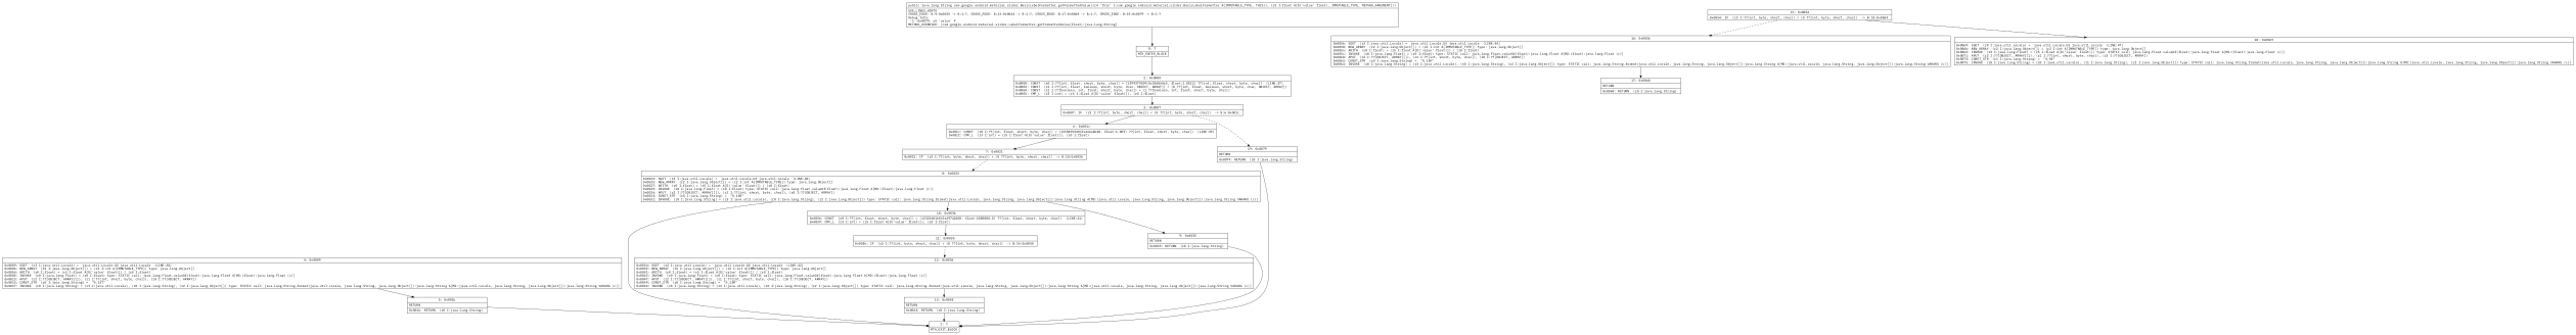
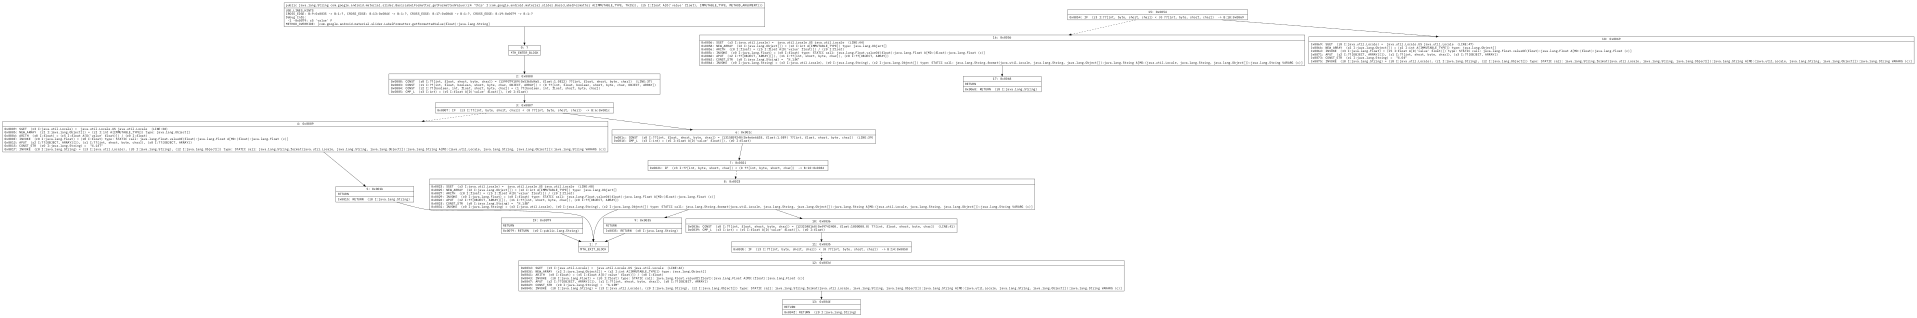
  digraph {
    fontname="IBM Plex Mono"
    node [fontname="IBM Plex Mono" shape=record]
    edge [fontname="IBM Plex Mono"]
    n1 [label="{0\:\ ?|MTH_ENTER_BLOCK\l}"]
    n2 [label="{2\:\ 0x0000|0x0000: CONST  (r0 I:??[int, float, short, byte, char]) = (1399379109(0x5368d4a5, float:1.0E12) ??[int, float, short, byte, char])  (LINE:37)\l0x0003: CONST  (r1 I:??[int, float, boolean, short, byte, char, OBJECT, ARRAY]) = (0 ??[int, float, boolean, short, byte, char, OBJECT, ARRAY]) \l0x0004: CONST  (r2 I:??[boolean, int, float, short, byte, char]) = (1 ??[boolean, int, float, short, byte, char]) \l0x0005: CMP_L  (r3 I:int) = (r5 I:float A[D('value' float)]), (r0 I:float) \l}"]
    n3 [label="{3\:\ 0x0007|0x0007: IF  (r3 I:??[int, byte, short, char]) \< (0 ??[int, byte, short, char])  \-\> B:6:0x001c \l}"]
    n4 [label="{4\:\ 0x0009|0x0009: SGET  (r3 I:java.util.Locale) =  java.util.Locale.US java.util.Locale  (LINE:38)\l0x000b: NEW_ARRAY  (r2 I:java.lang.Object[]) = (r2 I:int A[IMMUTABLE_TYPE]) type: java.lang.Object[] \l0x000d: ARITH  (r0 I:float) = (r5 I:float A[D('value' float)]) \/ (r0 I:float) \l0x000f: INVOKE  (r0 I:java.lang.Float) = (r0 I:float) type: STATIC call: java.lang.Float.valueOf(float):java.lang.Float A[MD:(float):java.lang.Float (c)]\l0x0013: APUT  (r2 I:??[OBJECT, ARRAY][]), (r1 I:??[int, short, byte, char]), (r0 I:??[OBJECT, ARRAY]) \l0x0015: CONST_STR  (r0 I:java.lang.String) =  \"%.1fT\" \l0x0017: INVOKE  (r0 I:java.lang.String) = (r3 I:java.util.Locale), (r0 I:java.lang.String), (r2 I:java.lang.Object[]) type: STATIC call: java.lang.String.format(java.util.Locale, java.lang.String, java.lang.Object[]):java.lang.String A[MD:(java.util.Locale, java.lang.String, java.lang.Object[]):java.lang.String VARARG (c)]\l}"]
    n5 [label="{6\:\ 0x001c|0x001c: CONST  (r0 I:??[int, float, short, byte, char]) = (1315859240(0x4e6e6b28, float:1.0E9) ??[int, float, short, byte, char])  (LINE:39)\l0x001f: CMP_L  (r3 I:int) = (r5 I:float A[D('value' float)]), (r0 I:float) \l}"]
    n6 [label="{5\:\ 0x001b|RETURN\l|0x001b: RETURN  (r0 I:java.lang.String) \l}"]
    n7 [label="{7\:\ 0x0021|0x0021: IF  (r3 I:??[int, byte, short, char]) \< (0 ??[int, byte, short, char])  \-\> B:10:0x0036 \l}"]
    n8 [label="{1\:\ ?|MTH_EXIT_BLOCK\l}"]
    n9 [label="{8\:\ 0x0023|0x0023: SGET  (r3 I:java.util.Locale) =  java.util.Locale.US java.util.Locale  (LINE:40)\l0x0025: NEW_ARRAY  (r2 I:java.lang.Object[]) = (r2 I:int A[IMMUTABLE_TYPE]) type: java.lang.Object[] \l0x0027: ARITH  (r0 I:float) = (r5 I:float A[D('value' float)]) \/ (r0 I:float) \l0x0029: INVOKE  (r0 I:java.lang.Float) = (r0 I:float) type: STATIC call: java.lang.Float.valueOf(float):java.lang.Float A[MD:(float):java.lang.Float (c)]\l0x002d: APUT  (r2 I:??[OBJECT, ARRAY][]), (r1 I:??[int, short, byte, char]), (r0 I:??[OBJECT, ARRAY]) \l0x002f: CONST_STR  (r0 I:java.lang.String) =  \"%.1fB\" \l0x0031: INVOKE  (r0 I:java.lang.String) = (r3 I:java.util.Locale), (r0 I:java.lang.String), (r2 I:java.lang.Object[]) type: STATIC call: java.lang.String.format(java.util.Locale, java.lang.String, java.lang.Object[]):java.lang.String A[MD:(java.util.Locale, java.lang.String, java.lang.Object[]):java.lang.String VARARG (c)]\l}"]
    n10 [label="{10\:\ 0x0036|0x0036: CONST  (r0 I:??[int, float, short, byte, char]) = (1232348160(0x49742400, float:1000000.0) ??[int, float, short, byte, char])  (LINE:41)\l0x0039: CMP_L  (r3 I:int) = (r5 I:float A[D('value' float)]), (r0 I:float) \l}"]
    n11 [label="{9\:\ 0x0035|RETURN\l|0x0035: RETURN  (r0 I:java.lang.String) \l}"]
    n12 [label="{11\:\ 0x003b|0x003b: IF  (r3 I:??[int, byte, short, char]) \< (0 ??[int, byte, short, char])  \-\> B:14:0x0050 \l}"]
    n13 [label="{12\:\ 0x003d|0x003d: SGET  (r3 I:java.util.Locale) =  java.util.Locale.US java.util.Locale  (LINE:42)\l0x003f: NEW_ARRAY  (r2 I:java.lang.Object[]) = (r2 I:int A[IMMUTABLE_TYPE]) type: java.lang.Object[] \l0x0041: ARITH  (r0 I:float) = (r5 I:float A[D('value' float)]) \/ (r0 I:float) \l0x0043: INVOKE  (r0 I:java.lang.Float) = (r0 I:float) type: STATIC call: java.lang.Float.valueOf(float):java.lang.Float A[MD:(float):java.lang.Float (c)]\l0x0047: APUT  (r2 I:??[OBJECT, ARRAY][]), (r1 I:??[int, short, byte, char]), (r0 I:??[OBJECT, ARRAY]) \l0x0049: CONST_STR  (r0 I:java.lang.String) =  \"%.1fM\" \l0x004b: INVOKE  (r0 I:java.lang.String) = (r3 I:java.util.Locale), (r0 I:java.lang.String), (r2 I:java.lang.Object[]) type: STATIC call: java.lang.String.format(java.util.Locale, java.lang.String, java.lang.Object[]):java.lang.String A[MD:(java.util.Locale, java.lang.String, java.lang.Object[]):java.lang.String VARARG (c)]\l}"]
    n14 [label="{13\:\ 0x004f|RETURN\l|0x004f: RETURN  (r0 I:java.lang.String) \l}"]
    n15 [label="{15\:\ 0x0054|0x0054: IF  (r3 I:??[int, byte, short, char]) \< (0 ??[int, byte, short, char])  \-\> B:18:0x0069 \l}"]
    n16 [label="{16\:\ 0x0056|0x0056: SGET  (r3 I:java.util.Locale) =  java.util.Locale.US java.util.Locale  (LINE:44)\l0x0058: NEW_ARRAY  (r2 I:java.lang.Object[]) = (r2 I:int A[IMMUTABLE_TYPE]) type: java.lang.Object[] \l0x005a: ARITH  (r0 I:float) = (r5 I:float A[D('value' float)]) \/ (r0 I:float) \l0x005c: INVOKE  (r0 I:java.lang.Float) = (r0 I:float) type: STATIC call: java.lang.Float.valueOf(float):java.lang.Float A[MD:(float):java.lang.Float (c)]\l0x0060: APUT  (r2 I:??[OBJECT, ARRAY][]), (r1 I:??[int, short, byte, char]), (r0 I:??[OBJECT, ARRAY]) \l0x0062: CONST_STR  (r0 I:java.lang.String) =  \"%.1fK\" \l0x0064: INVOKE  (r0 I:java.lang.String) = (r3 I:java.util.Locale), (r0 I:java.lang.String), (r2 I:java.lang.Object[]) type: STATIC call: java.lang.String.format(java.util.Locale, java.lang.String, java.lang.Object[]):java.lang.String A[MD:(java.util.Locale, java.lang.String, java.lang.Object[]):java.lang.String VARARG (c)]\l}"]
    n17 [label="{18\:\ 0x0069|0x0069: SGET  (r0 I:java.util.Locale) =  java.util.Locale.US java.util.Locale  (LINE:47)\l0x006b: NEW_ARRAY  (r2 I:java.lang.Object[]) = (r2 I:int A[IMMUTABLE_TYPE]) type: java.lang.Object[] \l0x006d: INVOKE  (r3 I:java.lang.Float) = (r5 I:float A[D('value' float)]) type: STATIC call: java.lang.Float.valueOf(float):java.lang.Float A[MD:(float):java.lang.Float (c)]\l0x0071: APUT  (r2 I:??[OBJECT, ARRAY][]), (r1 I:??[int, short, byte, char]), (r3 I:??[OBJECT, ARRAY]) \l0x0073: CONST_STR  (r1 I:java.lang.String) =  \"%.0f\" \l0x0075: INVOKE  (r0 I:java.lang.String) = (r0 I:java.util.Locale), (r1 I:java.lang.String), (r2 I:java.lang.Object[]) type: STATIC call: java.lang.String.format(java.util.Locale, java.lang.String, java.lang.Object[]):java.lang.String A[MD:(java.util.Locale, java.lang.String, java.lang.Object[]):java.lang.String VARARG (c)]\l}"]
    n18 [label="{17\:\ 0x0068|RETURN\l|0x0068: RETURN  (r0 I:java.lang.String) \l}"]
-   n19 [label="{19\:\ 0x0079|RETURN\l|0x0079: RETURN  (r0 I:java.lang.String) \l}"]
+   n19 [label="{19\:\ 0x0079|RETURN\l|0x0079: RETURN  (r0 I:public.lang.String) \l}"]
    n20 [label="{public java.lang.String com.google.android.material.slider.BasicLabelFormatter.getFormattedValue((r4 'this' I:com.google.android.material.slider.BasicLabelFormatter A[IMMUTABLE_TYPE, THIS]), (r5 I:float A[D('value' float), IMMUTABLE_TYPE, METHOD_ARGUMENT]))  | USE_LINES_HINTS\lCROSS_EDGE: B:9:0x0035 \-\> B:1:?, CROSS_EDGE: B:13:0x004f \-\> B:1:?, CROSS_EDGE: B:17:0x0068 \-\> B:1:?, CROSS_EDGE: B:19:0x0079 \-\> B:1:?\lDebug Info:\l  \-1 \-0x0079: r5 'value' F\lMETHOD_OVERRIDE: [com.google.android.material.slider.LabelFormatter.getFormattedValue(float):java.lang.String]\l}"]
    n1 -> n2
    n2 -> n3
-   n3 -> n19 [style=dashed]
+   n3 -> n4 [style=dashed]
    n3 -> n5
    n4 -> n6
    n5 -> n7
    n6 -> n8
    n7 -> n9 [style=dashed]
    n9 -> n8
    n9 -> n10
    n9 -> n11
    n10 -> n12
    n11 -> n8
    n12 -> n13 [style=dashed]
    n13 -> n14
-   n14 -> n8
    n15 -> n16 [style=dashed]
    n15 -> n17
    n16 -> n18
    n19 -> n8
    n20 -> n1
  }
